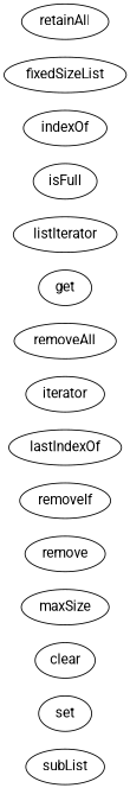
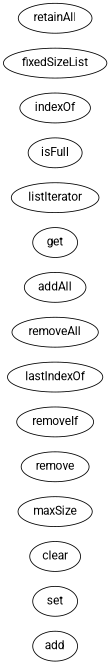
  digraph {
    rankdir=LR
    fontname=Roboto
    node [fontname=Roboto]
-   subList
+   add
    set
    clear
    maxSize
    remove
    removeIf
    lastIndexOf
-   iterator
    removeAll
+   addAll
    get
    listIterator
    isFull
    indexOf
    fixedSizeList
    retainAll
  }
